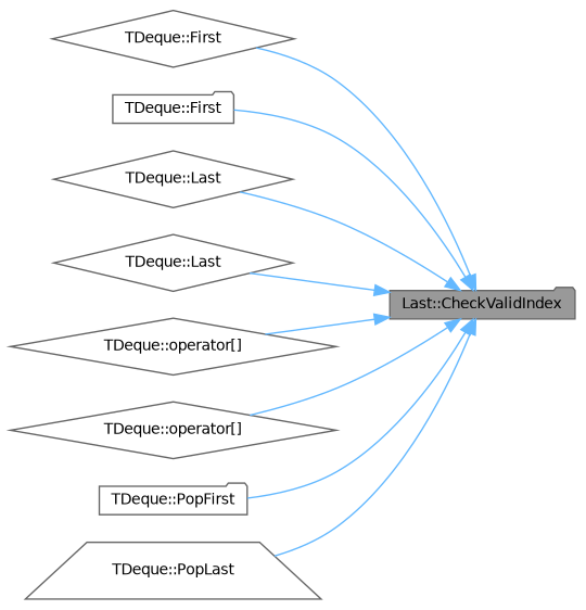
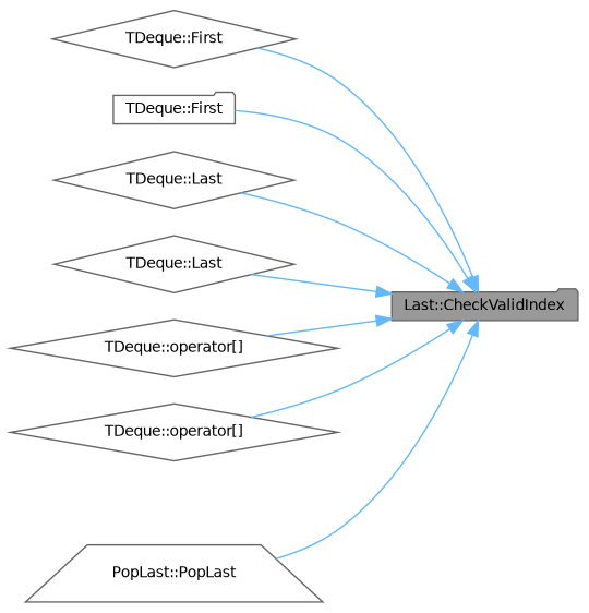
  digraph {
    rankdir=RL
    node [color=grey40 fillcolor=white fontname=Helvetica fontsize=10 shape=diamond style=filled]
    edge [color=steelblue1 dir=back fontname=Helvetica fontsize=10 labelfontname=Helvetica labelfontsize=10 style=solid]
    n1 [color=gray40 fillcolor=grey60 fontcolor=black height=0.2 label="Last::CheckValidIndex" shape=folder width=0.4]
    n2 [height=0.2 label="TDeque::First" width=0.4]
    n3 [height=0.2 label="TDeque::First" shape=folder width=0.4]
    n4 [height=0.2 label="TDeque::Last" width=0.4]
    n5 [height=0.2 label="TDeque::Last" width=0.4]
    n6 [height=0.2 label="TDeque::operator[]" width=0.4]
    n7 [height=0.2 label="TDeque::operator[]" width=0.4]
-   n8 [height=0.2 label="TDeque::PopFirst" shape=folder width=0.4]
-   n9 [height=0.2 label="TDeque::PopLast" shape=trapezium width=0.4]
+   n9 [height=0.2 label="PopLast::PopLast" shape=trapezium width=0.4]
    n1 -> n2
    n1 -> n3
    n1 -> n4
    n1 -> n5
    n1 -> n6
    n1 -> n7
-   n1 -> n8
    n1 -> n9
  }
